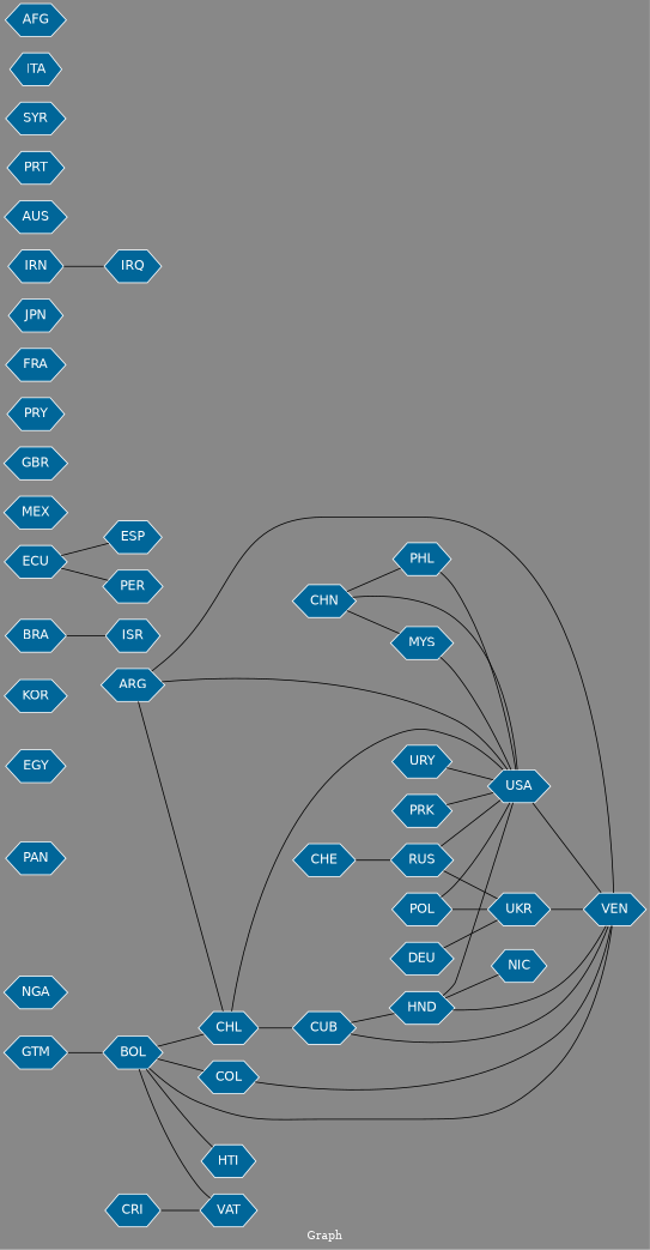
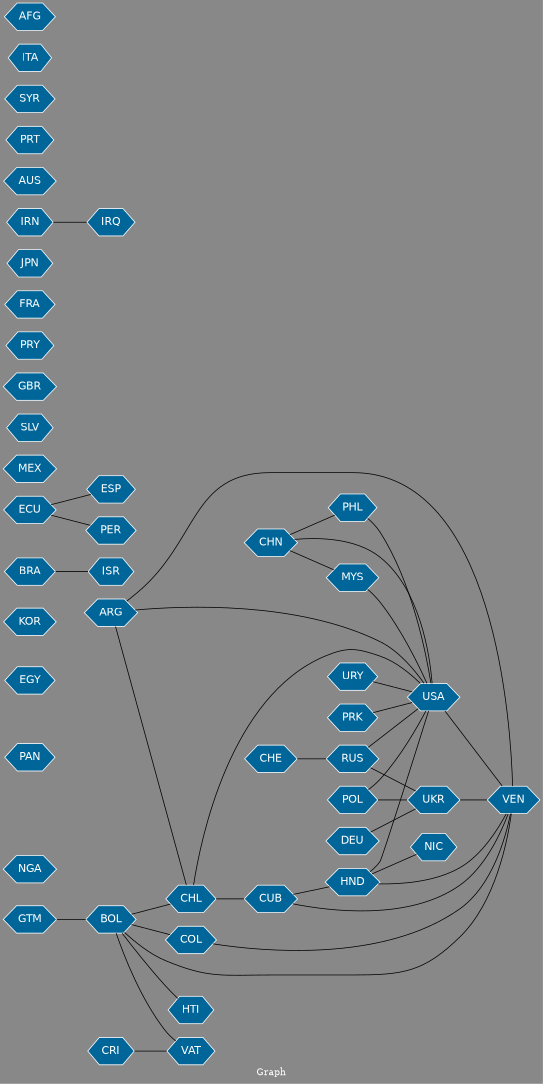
  graph {
    bgcolor="#888888"
    fontcolor=white
    fontsize=12
    label="Graph"
    rankdir=LR
    node [color=white fillcolor="#006699" fontcolor=white fontname=Helvetica shape=hexagon style=filled]
    edge [arrowhead=open color=black fontcolor=white fontname=Courier fontsize=12 weight=1]
    n1 [label=MYS]
    n2 [label=USA]
    n3 [label=VEN]
    n4 [label=NIC]
    n5 [label=NGA]
    n6 [label=COL]
    n7 [label=VAT]
    n8 [label=PAN]
    n9 [label=GTM]
    n10 [label=BOL]
    n11 [label=EGY]
    n12 [label=CHL]
    n13 [label=CUB]
    n14 [label=HND]
    n15 [label=ARG]
    n16 [label=HTI]
    n17 [label=KOR]
    n18 [label=BRA]
    n19 [label=ISR]
    n20 [label=PHL]
    n21 [label=ECU]
    n22 [label=ESP]
    n23 [label=PER]
    n24 [label=MEX]
+   n25 [label=SLV]
    n26 [label=GBR]
    n27 [label=RUS]
    n28 [label=UKR]
    n29 [label=PRY]
    n30 [label=FRA]
    n31 [label=DEU]
    n32 [label=CHN]
    n33 [label=JPN]
    n34 [label=URY]
    n35 [label=IRQ]
    n36 [label=IRN]
    n37 [label=CRI]
    n38 [label=POL]
    n39 [label=PRK]
    n40 [label=AUS]
    n41 [label=PRT]
    n42 [label=SYR]
    n43 [label=ITA]
    n44 [label=CHE]
    n45 [label=AFG]
    n1 -- n2 [weight=2]
    n2 -- n3 [weight=2]
    n6 -- n3
    n9 -- n10
    n10 -- n3 [weight=2]
    n10 -- n6 [weight=3]
    n10 -- n7
    n10 -- n12 [weight=7]
    n10 -- n16
    n12 -- n2
    n12 -- n13
    n13 -- n3
    n13 -- n14
    n14 -- n2
    n14 -- n3
    n14 -- n4
    n15 -- n2
    n15 -- n3
    n15 -- n12
    n18 -- n19
    n20 -- n2
    n21 -- n22
    n21 -- n23
    n27 -- n2 [weight=2]
    n27 -- n28 [weight=3]
    n28 -- n3 [weight=4]
    n31 -- n28
    n32 -- n1
    n32 -- n2
    n32 -- n20
    n34 -- n2
    n36 -- n35
    n37 -- n7
    n38 -- n2
    n38 -- n28
    n39 -- n2
    n44 -- n27
  }
